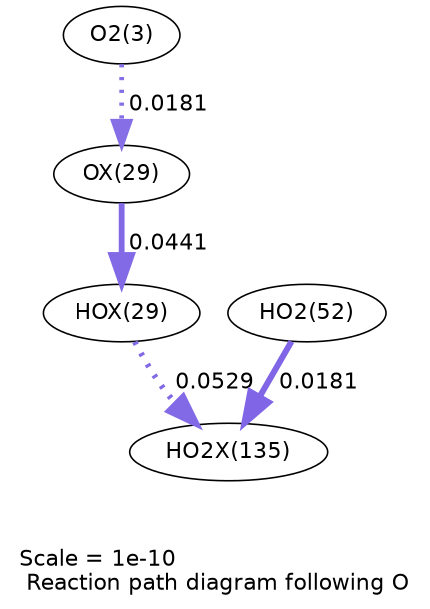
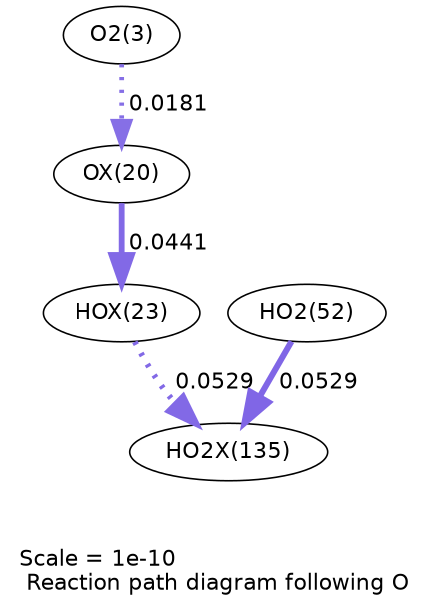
  digraph {
    fontname=Helvetica
    label="Scale = 1e-10\l Reaction path diagram following O"
    node [fontname=Helvetica]
    edge [arrowsize=1.82 color="0.7, 0.544, 0.9" fontname=Helvetica penwidth=3.64 style=dotted]
    n1 [label="O2(3)"]
-   n2 [label="OX(29)"]
-   n3 [label="HOX(29)"]
+   n2 [label="OX(20)"]
+   n3 [label="HOX(23)"]
    n4 [label="HO2X(135)"]
    n5 [label="HO2(52)"]
    n1 -> n2 [arrowsize=1.49 color="0.7, 0.518, 0.9" label=" 0.0181" penwidth=2.97]
    n2 -> n3 [label=" 0.0441" style=solid]
    n3 -> n4 [label=" 0.0529"]
-   n5 -> n4 [arrowsize=1.89 color="0.7, 0.553, 0.9" label=" 0.0181" penwidth=3.78 style=solid]
+   n5 -> n4 [arrowsize=1.89 color="0.7, 0.553, 0.9" label=" 0.0529" penwidth=3.78 style=solid]
  }
